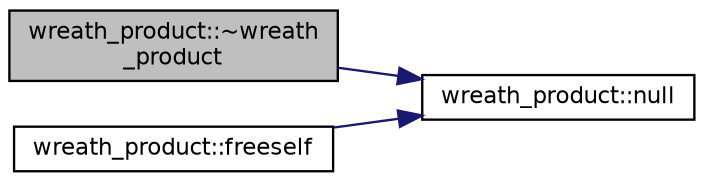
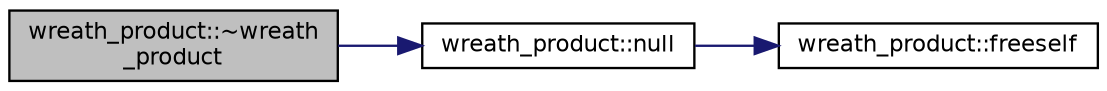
  digraph {
    rankdir=LR
    node [color=black fillcolor=white fontname=Helvetica fontsize=10 shape=record style=filled]
    edge [color=midnightblue fontname=Helvetica fontsize=10 labelfontname=Helvetica labelfontsize=10 style=solid]
    n1 [fillcolor=grey75 fontcolor=black height=0.2 label="wreath_product::~wreath\l_product" width=0.4]
    n2 [height=0.2 label="wreath_product::null" width=0.4]
    n3 [height=0.2 label="wreath_product::freeself" width=0.4]
    n1 -> n2
-   n3 -> n2
+   n2 -> n3
  }
